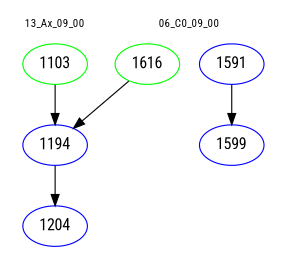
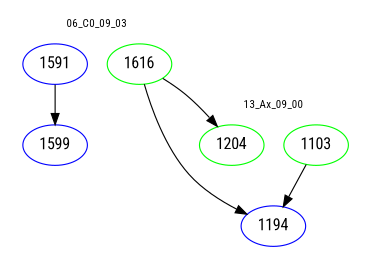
  digraph {
    fontname="Roboto Condensed"
    node [color=blue fontname="Roboto Condensed"]
    edge [color=black fontname="Roboto Condensed"]
    n1 [color=green label=1103]
    n2 [label=1194]
-   n3 [label=1204]
+   n3 [color=green label=1204]
    n4 [color=green label=1616]
    n5 [label=1591]
    n6 [label=1599]
    subgraph cluster_1 {
      color=white
      fontsize=10
      label="13_Ax_09_00"
      n1
      n2
      n3
    }
    subgraph cluster_2 {
      color=white
      fontsize=10
-     label="06_C0_09_00"
+     label="06_C0_09_03"
      n4
      n5
      n6
    }
    n1 -> n2
-   n2 -> n3
+   n4 -> n3
    n4 -> n2
    n5 -> n6
  }
